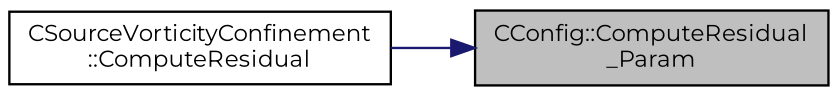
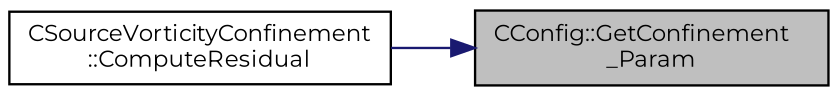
  digraph {
    rankdir=RL
    fontname=Montserrat
    node [color=black fontname=Montserrat fontsize=10 shape=record style=filled]
-   n1 [fillcolor=grey75 fontcolor=black height=0.2 label="CConfig::ComputeResidual\l_Param" width=0.4]
+   n1 [fillcolor=grey75 fontcolor=black height=0.2 label="CConfig::GetConfinement\l_Param" width=0.4]
    n2 [fillcolor=white height=0.2 label="CSourceVorticityConfinement\l::ComputeResidual" width=0.4]
    n1 -> n2 [color=midnightblue dir=back fontname=Montserrat fontsize=10 labelfontname=Helvetica labelfontsize=10 style=solid]
  }
